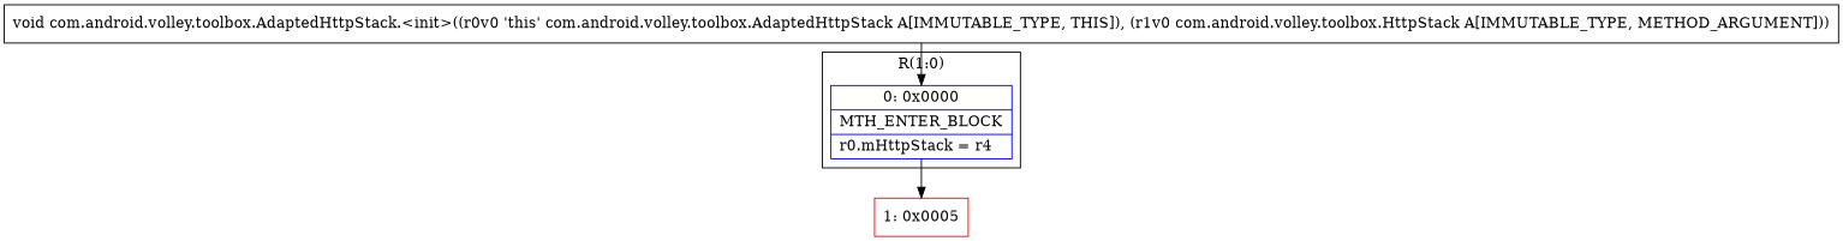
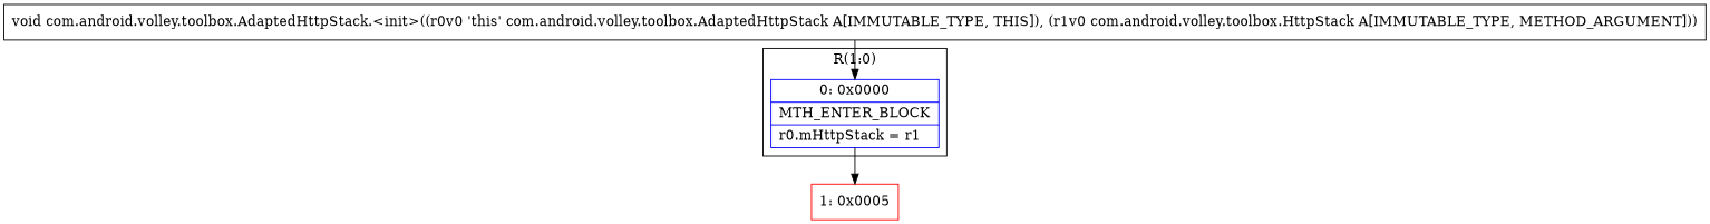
  digraph {
    node [shape=record]
-   n1 [color=blue label="{0\:\ 0x0000|MTH_ENTER_BLOCK\l|r0.mHttpStack = r4\l}"]
+   n1 [color=blue label="{0\:\ 0x0000|MTH_ENTER_BLOCK\l|r0.mHttpStack = r1\l}"]
    n2 [color=red label="{1\:\ 0x0005}"]
    n3 [label="{void com.android.volley.toolbox.AdaptedHttpStack.\<init\>((r0v0 'this' com.android.volley.toolbox.AdaptedHttpStack A[IMMUTABLE_TYPE, THIS]), (r1v0 com.android.volley.toolbox.HttpStack A[IMMUTABLE_TYPE, METHOD_ARGUMENT])) }"]
    subgraph cluster_1 {
      label="R(1:0)"
      n1
    }
    n1 -> n2
    n3 -> n1
  }
